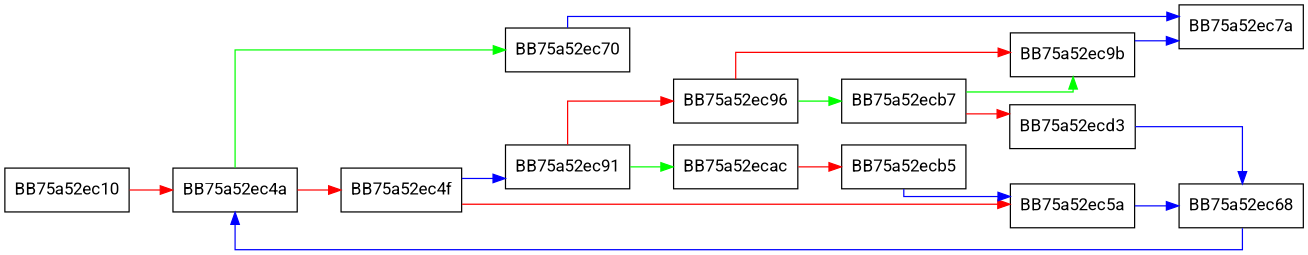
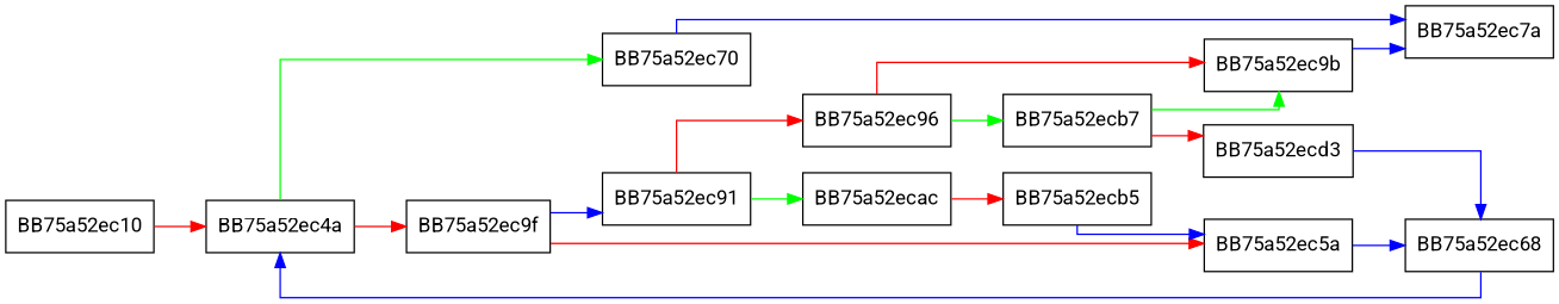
  digraph {
    fontname=Roboto
    rankdir=LR
    splines=ortho
    node [fontname=Roboto shape=box]
    edge [color=red fontname=Roboto]
    BB75a52ec10
    BB75a52ec4a
    BB75a52ec70
-   BB75a52ec4f
+   BB75a52ec4f [label=BB75a52ec9f]
    BB75a52ec7a
    BB75a52ec91
    BB75a52ec5a
    BB75a52ecac
    BB75a52ec96
    BB75a52ec68
    BB75a52ecb5
    BB75a52ecb7
    BB75a52ec9b
    BB75a52ecd3
    BB75a52ec10 -> BB75a52ec4a
    BB75a52ec4a -> BB75a52ec70 [color=green]
    BB75a52ec4a -> BB75a52ec4f
    BB75a52ec70 -> BB75a52ec7a [color=blue]
    BB75a52ec4f -> BB75a52ec91 [color=blue]
    BB75a52ec4f -> BB75a52ec5a
    BB75a52ec91 -> BB75a52ecac [color=green]
    BB75a52ec91 -> BB75a52ec96
    BB75a52ec5a -> BB75a52ec68 [color=blue]
    BB75a52ecac -> BB75a52ecb5
    BB75a52ec96 -> BB75a52ecb7 [color=green]
    BB75a52ec96 -> BB75a52ec9b
    BB75a52ec68 -> BB75a52ec4a [color=blue]
    BB75a52ecb5 -> BB75a52ec5a [color=blue]
    BB75a52ecb7 -> BB75a52ec9b [color=green]
    BB75a52ecb7 -> BB75a52ecd3
    BB75a52ec9b -> BB75a52ec7a [color=blue]
    BB75a52ecd3 -> BB75a52ec68 [color=blue]
  }
